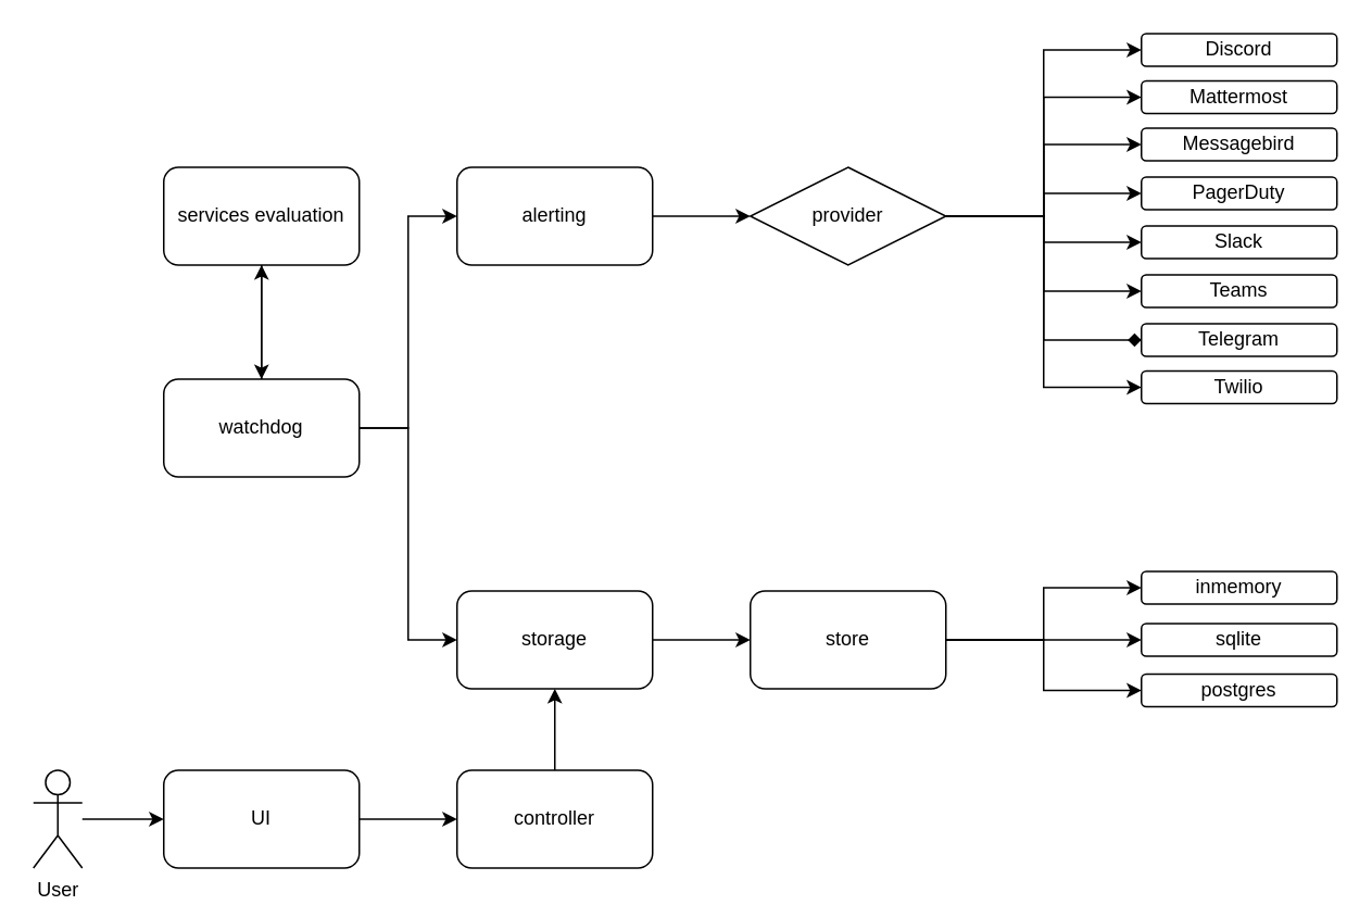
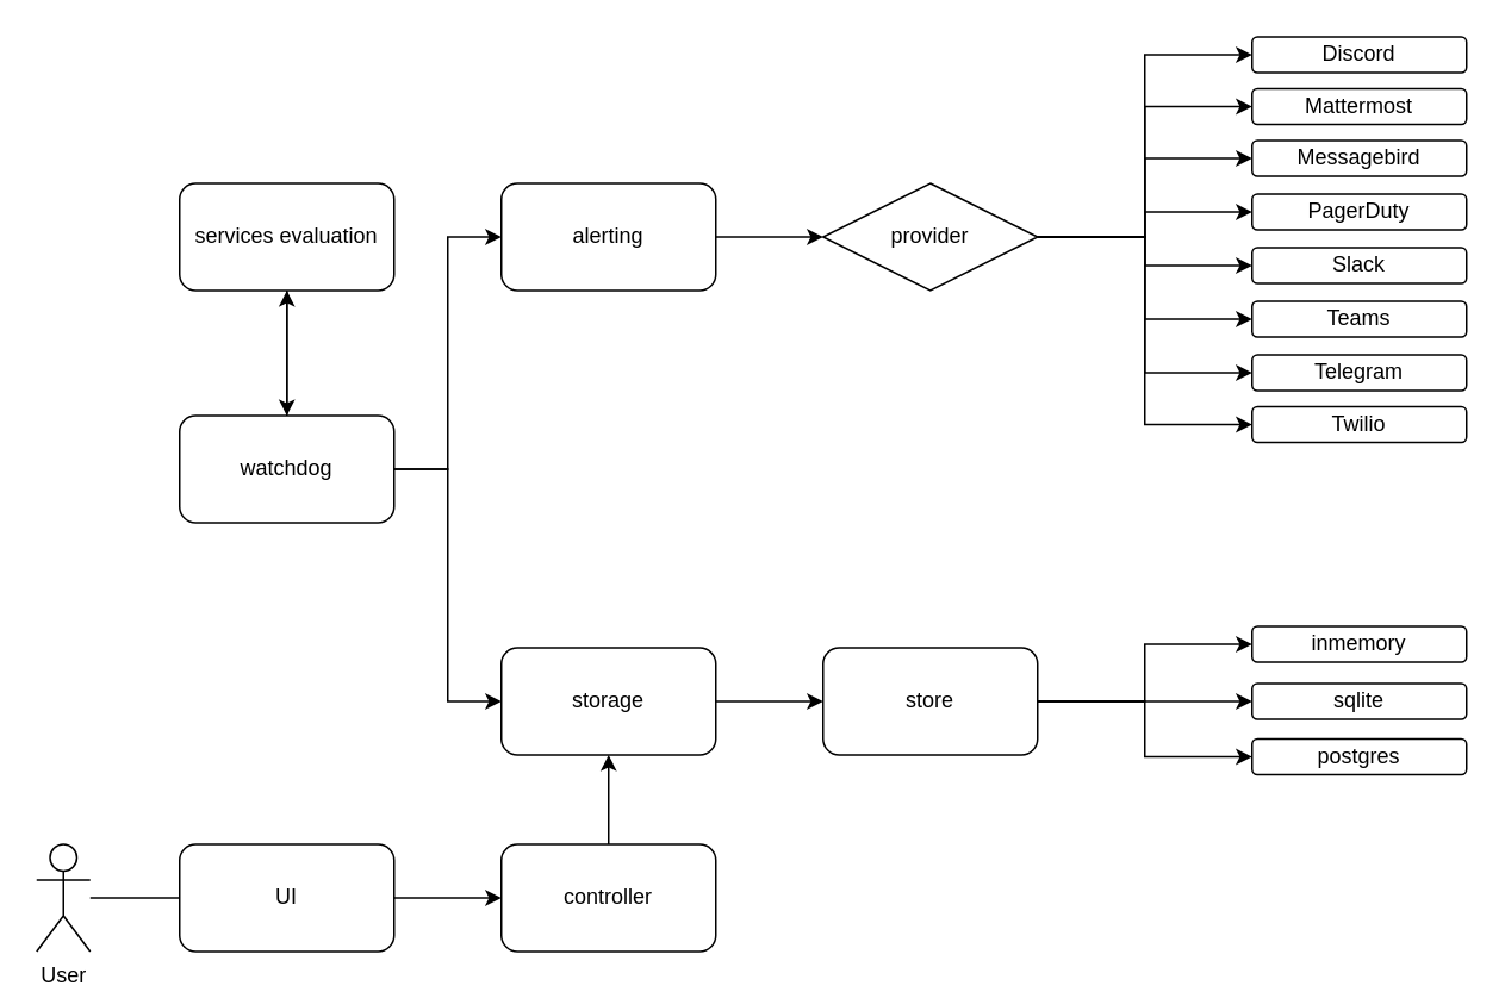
  <mxCell id="0" />
  <mxCell id="1" parent="0" />
  <mxCell id="2" value="" style="edgeStyle=orthogonalEdgeStyle;rounded=0;orthogonalLoop=1;jettySize=auto;html=1;" edge="1" parent="1" source="3" target="18"><mxGeometry relative="1" as="geometry" /></mxCell>
  <mxCell id="3" value="alerting" style="rounded=1;whiteSpace=wrap;html=1;" vertex="1" parent="1"><mxGeometry x="280" y="102" width="120" height="60" as="geometry" /></mxCell>
  <mxCell id="4" style="edgeStyle=orthogonalEdgeStyle;rounded=0;orthogonalLoop=1;jettySize=auto;html=1;entryX=0;entryY=0.5;entryDx=0;entryDy=0;" edge="1" parent="1" source="7" target="9"><mxGeometry relative="1" as="geometry" /></mxCell>
  <mxCell id="5" style="edgeStyle=orthogonalEdgeStyle;rounded=0;orthogonalLoop=1;jettySize=auto;html=1;entryX=0;entryY=0.5;entryDx=0;entryDy=0;" edge="1" parent="1" source="7" target="3"><mxGeometry relative="1" as="geometry" /></mxCell>
  <mxCell id="6" style="edgeStyle=orthogonalEdgeStyle;rounded=0;orthogonalLoop=1;jettySize=auto;html=1;entryX=0.5;entryY=1;entryDx=0;entryDy=0;" edge="1" parent="1" source="7" target="32"><mxGeometry relative="1" as="geometry" /></mxCell>
  <mxCell id="7" value="watchdog" style="rounded=1;whiteSpace=wrap;html=1;" vertex="1" parent="1"><mxGeometry x="100" y="232" width="120" height="60" as="geometry" /></mxCell>
  <mxCell id="8" style="edgeStyle=orthogonalEdgeStyle;rounded=0;orthogonalLoop=1;jettySize=auto;html=1;entryX=0;entryY=0.5;entryDx=0;entryDy=0;" edge="1" parent="1" source="9" target="28"><mxGeometry relative="1" as="geometry" /></mxCell>
  <mxCell id="9" value="storage" style="rounded=1;whiteSpace=wrap;html=1;" vertex="1" parent="1"><mxGeometry x="280" y="362" width="120" height="60" as="geometry" /></mxCell>
  <mxCell id="10" value="" style="edgeStyle=orthogonalEdgeStyle;rounded=0;orthogonalLoop=1;jettySize=auto;html=1;entryX=0;entryY=0.5;entryDx=0;entryDy=0;" edge="1" parent="1" source="18" target="21"><mxGeometry relative="1" as="geometry" /></mxCell>
  <mxCell id="11" style="edgeStyle=orthogonalEdgeStyle;rounded=0;orthogonalLoop=1;jettySize=auto;html=1;entryX=0;entryY=0.5;entryDx=0;entryDy=0;" edge="1" parent="1" source="18" target="20"><mxGeometry relative="1" as="geometry" /></mxCell>
  <mxCell id="12" style="edgeStyle=orthogonalEdgeStyle;rounded=0;orthogonalLoop=1;jettySize=auto;html=1;entryX=0;entryY=0.5;entryDx=0;entryDy=0;" edge="1" parent="1" source="18" target="19"><mxGeometry relative="1" as="geometry" /></mxCell>
  <mxCell id="13" style="edgeStyle=orthogonalEdgeStyle;rounded=0;orthogonalLoop=1;jettySize=auto;html=1;entryX=0;entryY=0.5;entryDx=0;entryDy=0;" edge="1" parent="1" source="18" target="22"><mxGeometry relative="1" as="geometry" /></mxCell>
- <mxCell id="14" style="edgeStyle=orthogonalEdgeStyle;rounded=0;orthogonalLoop=1;jettySize=auto;html=1;entryX=0;entryY=0.5;entryDx=0;entryDy=0;endArrow=diamond;" edge="1" parent="1" source="18" target="24"><mxGeometry relative="1" as="geometry" /></mxCell>
+ <mxCell id="14" style="edgeStyle=orthogonalEdgeStyle;rounded=0;orthogonalLoop=1;jettySize=auto;html=1;entryX=0;entryY=0.5;entryDx=0;entryDy=0;" edge="1" parent="1" source="18" target="24"><mxGeometry relative="1" as="geometry" /></mxCell>
  <mxCell id="15" style="edgeStyle=orthogonalEdgeStyle;rounded=0;orthogonalLoop=1;jettySize=auto;html=1;entryX=0;entryY=0.5;entryDx=0;entryDy=0;" edge="1" parent="1" source="18" target="23"><mxGeometry relative="1" as="geometry" /></mxCell>
  <mxCell id="16" style="edgeStyle=orthogonalEdgeStyle;rounded=0;orthogonalLoop=1;jettySize=auto;html=1;entryX=0;entryY=0.5;entryDx=0;entryDy=0;" edge="1" parent="1" source="18" target="33"><mxGeometry relative="1" as="geometry" /></mxCell>
  <mxCell id="17" style="edgeStyle=orthogonalEdgeStyle;rounded=0;orthogonalLoop=1;jettySize=auto;html=1;entryX=0;entryY=0.5;entryDx=0;entryDy=0;" edge="1" parent="1" source="18" target="34"><mxGeometry relative="1" as="geometry" /></mxCell>
  <mxCell id="18" value="provider" style="rhombus;whiteSpace=wrap;html=1;" vertex="1" parent="1"><mxGeometry x="460" y="102" width="120" height="60" as="geometry" /></mxCell>
  <mxCell id="19" value="Messagebird" style="whiteSpace=wrap;html=1;rounded=1;" vertex="1" parent="1"><mxGeometry x="700" y="78" width="120" height="20" as="geometry" /></mxCell>
  <mxCell id="20" value="Slack" style="whiteSpace=wrap;html=1;rounded=1;" vertex="1" parent="1"><mxGeometry x="700" y="138" width="120" height="20" as="geometry" /></mxCell>
  <mxCell id="21" value="PagerDuty" style="whiteSpace=wrap;html=1;rounded=1;" vertex="1" parent="1"><mxGeometry x="700" y="108" width="120" height="20" as="geometry" /></mxCell>
  <mxCell id="22" value="&lt;div&gt;Teams&lt;/div&gt;" style="whiteSpace=wrap;html=1;rounded=1;" vertex="1" parent="1"><mxGeometry x="700" y="168" width="120" height="20" as="geometry" /></mxCell>
  <mxCell id="23" value="Mattermost" style="whiteSpace=wrap;html=1;rounded=1;" vertex="1" parent="1"><mxGeometry x="700" y="49" width="120" height="20" as="geometry" /></mxCell>
  <mxCell id="24" value="Telegram" style="whiteSpace=wrap;html=1;rounded=1;" vertex="1" parent="1"><mxGeometry x="700" y="198" width="120" height="20" as="geometry" /></mxCell>
  <mxCell id="25" style="edgeStyle=orthogonalEdgeStyle;rounded=0;orthogonalLoop=1;jettySize=auto;html=1;entryX=0;entryY=0.5;entryDx=0;entryDy=0;" edge="1" parent="1" source="28" target="29"><mxGeometry relative="1" as="geometry" /></mxCell>
  <mxCell id="26" style="edgeStyle=orthogonalEdgeStyle;rounded=0;orthogonalLoop=1;jettySize=auto;html=1;entryX=0;entryY=0.5;entryDx=0;entryDy=0;" edge="1" parent="1" source="28" target="30"><mxGeometry relative="1" as="geometry" /></mxCell>
  <mxCell id="27" style="edgeStyle=orthogonalEdgeStyle;rounded=0;orthogonalLoop=1;jettySize=auto;html=1;entryX=0;entryY=0.5;entryDx=0;entryDy=0;" edge="1" parent="1" source="28" target="41"><mxGeometry relative="1" as="geometry" /></mxCell>
  <mxCell id="28" value="store" style="rounded=1;whiteSpace=wrap;html=1;" vertex="1" parent="1"><mxGeometry x="460" y="362" width="120" height="60" as="geometry" /></mxCell>
  <mxCell id="29" value="sqlite" style="whiteSpace=wrap;html=1;rounded=1;" vertex="1" parent="1"><mxGeometry x="700" y="382" width="120" height="20" as="geometry" /></mxCell>
  <mxCell id="30" value="inmemory" style="whiteSpace=wrap;html=1;rounded=1;" vertex="1" parent="1"><mxGeometry x="700" y="350" width="120" height="20" as="geometry" /></mxCell>
  <mxCell id="31" style="edgeStyle=orthogonalEdgeStyle;rounded=0;orthogonalLoop=1;jettySize=auto;html=1;entryX=0.5;entryY=0;entryDx=0;entryDy=0;" edge="1" parent="1" source="32" target="7"><mxGeometry relative="1" as="geometry" /></mxCell>
  <mxCell id="32" value="services evaluation" style="rounded=1;whiteSpace=wrap;html=1;" vertex="1" parent="1"><mxGeometry x="100" y="102" width="120" height="60" as="geometry" /></mxCell>
  <mxCell id="33" value="Discord" style="whiteSpace=wrap;html=1;rounded=1;" vertex="1" parent="1"><mxGeometry x="700" y="20" width="120" height="20" as="geometry" /></mxCell>
  <mxCell id="34" value="Twilio" style="whiteSpace=wrap;html=1;rounded=1;" vertex="1" parent="1"><mxGeometry x="700" y="227" width="120" height="20" as="geometry" /></mxCell>
  <mxCell id="35" style="edgeStyle=orthogonalEdgeStyle;rounded=0;orthogonalLoop=1;jettySize=auto;html=1;entryX=0.5;entryY=1;entryDx=0;entryDy=0;" edge="1" parent="1" source="36" target="9"><mxGeometry relative="1" as="geometry" /></mxCell>
  <mxCell id="36" value="controller" style="rounded=1;whiteSpace=wrap;html=1;" vertex="1" parent="1"><mxGeometry x="280" y="472" width="120" height="60" as="geometry" /></mxCell>
  <mxCell id="37" style="edgeStyle=orthogonalEdgeStyle;rounded=0;orthogonalLoop=1;jettySize=auto;html=1;entryX=0;entryY=0.5;entryDx=0;entryDy=0;" edge="1" parent="1" source="38" target="36"><mxGeometry relative="1" as="geometry" /></mxCell>
  <mxCell id="38" value="UI" style="rounded=1;whiteSpace=wrap;html=1;" vertex="1" parent="1"><mxGeometry x="100" y="472" width="120" height="60" as="geometry" /></mxCell>
- <mxCell id="39" value="" style="edgeStyle=orthogonalEdgeStyle;rounded=0;orthogonalLoop=1;jettySize=auto;html=1;" edge="1" parent="1" source="40" target="38"><mxGeometry relative="1" as="geometry" /></mxCell>
+ <mxCell id="39" value="" style="edgeStyle=orthogonalEdgeStyle;rounded=0;orthogonalLoop=1;jettySize=auto;html=1;endArrow=none;" edge="1" parent="1" source="40" target="38"><mxGeometry relative="1" as="geometry" /></mxCell>
  <mxCell id="40" value="User" style="shape=umlActor;verticalLabelPosition=bottom;verticalAlign=top;html=1;outlineConnect=0;" vertex="1" parent="1"><mxGeometry x="20" y="472" width="30" height="60" as="geometry" /></mxCell>
  <mxCell id="41" value="postgres" style="whiteSpace=wrap;html=1;rounded=1;" vertex="1" parent="1"><mxGeometry x="700" y="413" width="120" height="20" as="geometry" /></mxCell>
